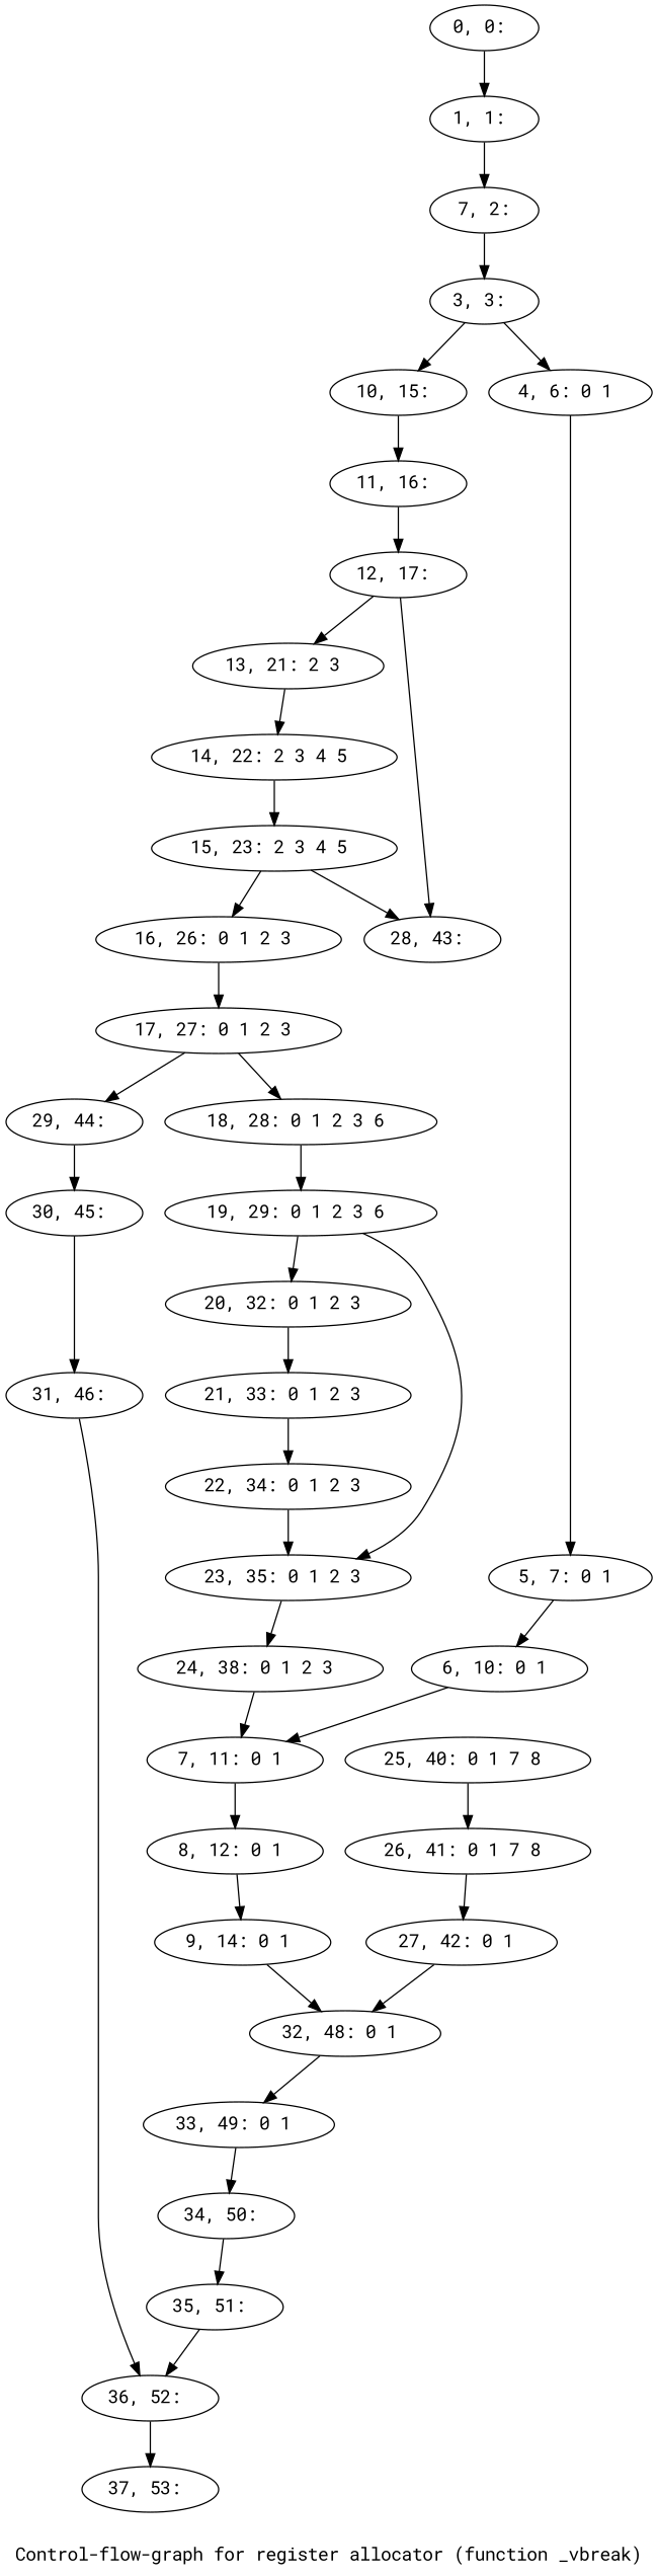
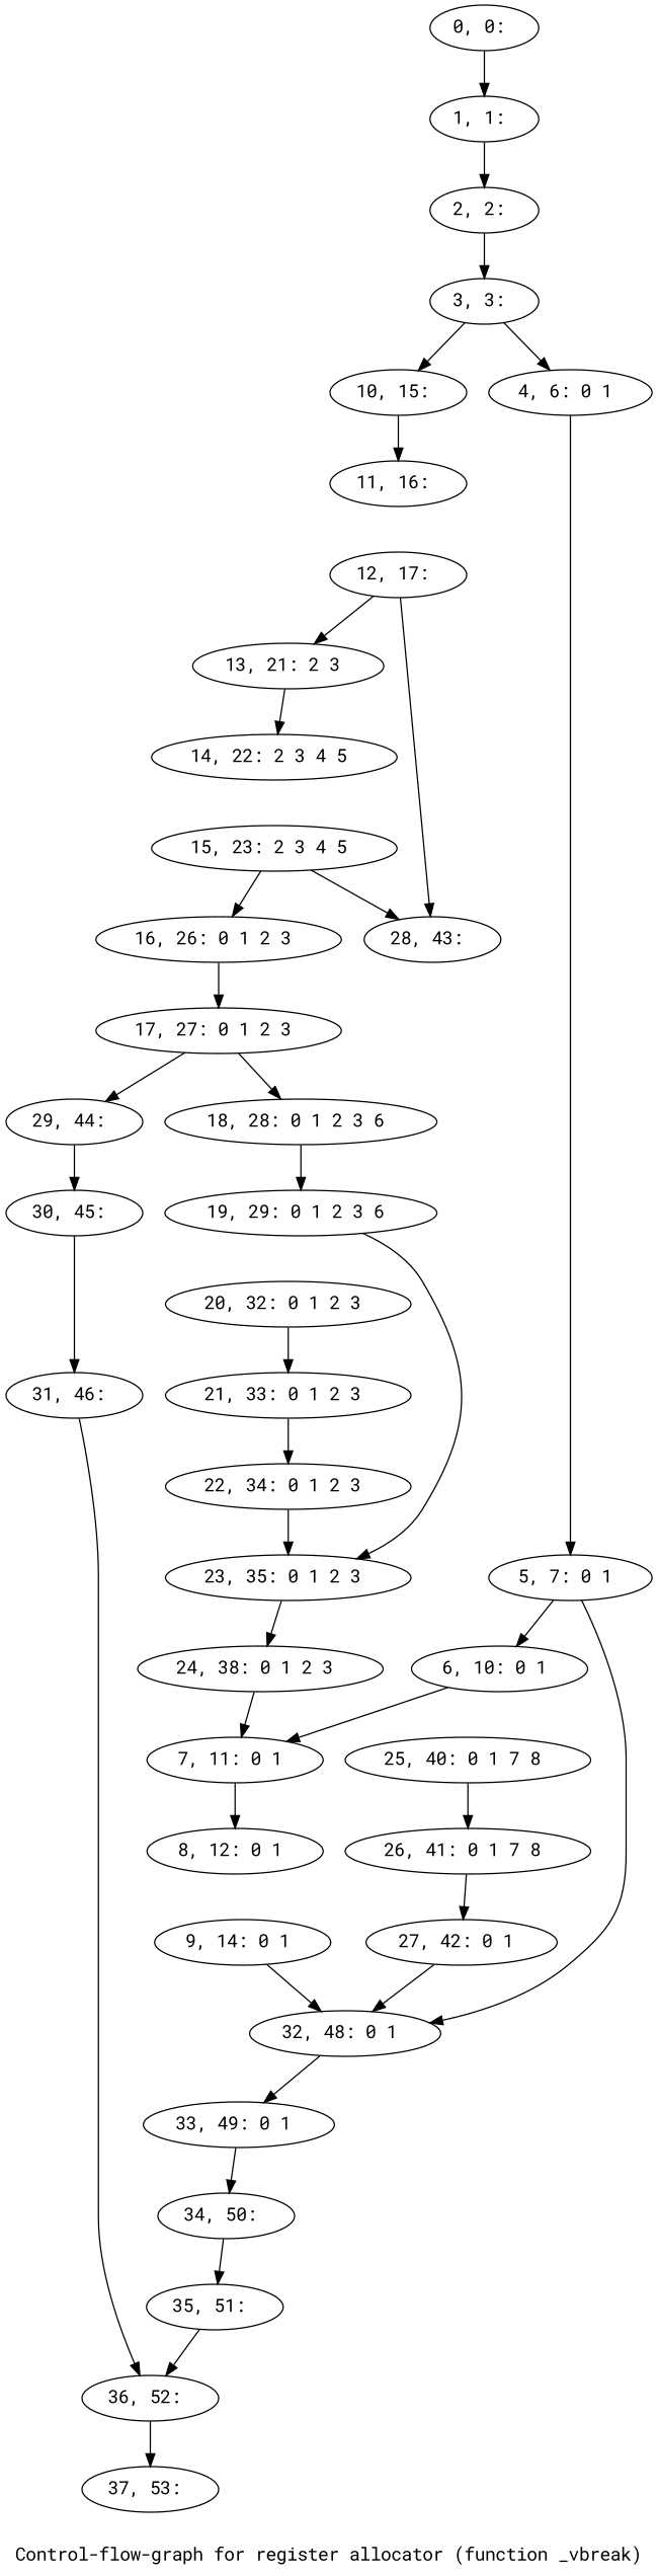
  digraph {
    fontname="Roboto Mono"
    label="Control-flow-graph for register allocator (function _vbreak)"
    node [fontname="Roboto Mono"]
    edge [fontname="Roboto Mono"]
    n1 [label="0, 0: "]
    n2 [label="1, 1: "]
-   n3 [label="7, 2:"]
+   n3 [label="2, 2: "]
    n4 [label="3, 3: "]
    n5 [label="4, 6: 0 1 "]
    n6 [label="10, 15: "]
    n7 [label="5, 7: 0 1 "]
    n8 [label="11, 16: "]
    n9 [label="6, 10: 0 1 "]
    n10 [label="32, 48: 0 1 "]
    n11 [label="7, 11: 0 1 "]
    n12 [label="33, 49: 0 1 "]
    n13 [label="8, 12: 0 1 "]
    n14 [label="9, 14: 0 1 "]
    n15 [label="12, 17: "]
    n16 [label="13, 21: 2 3 "]
    n17 [label="28, 43: "]
    n18 [label="14, 22: 2 3 4 5 "]
    n19 [label="15, 23: 2 3 4 5 "]
    n20 [label="16, 26: 0 1 2 3 "]
    n21 [label="17, 27: 0 1 2 3 "]
    n22 [label="18, 28: 0 1 2 3 6 "]
    n23 [label="29, 44: "]
    n24 [label="19, 29: 0 1 2 3 6 "]
    n25 [label="20, 32: 0 1 2 3 "]
    n26 [label="23, 35: 0 1 2 3 "]
    n27 [label="21, 33: 0 1 2 3 "]
    n28 [label="24, 38: 0 1 2 3 "]
    n29 [label="22, 34: 0 1 2 3 "]
    n30 [label="25, 40: 0 1 7 8 "]
    n31 [label="26, 41: 0 1 7 8 "]
    n32 [label="27, 42: 0 1 "]
    n33 [label="30, 45: "]
    n34 [label="31, 46: "]
    n35 [label="36, 52: "]
    n36 [label="37, 53: "]
    n37 [label="34, 50: "]
    n38 [label="35, 51: "]
    n1 -> n2
    n2 -> n3
    n3 -> n4
    n4 -> n5
    n4 -> n6
    n5 -> n7
    n6 -> n8
    n7 -> n9
-   n8 -> n15
+   n7 -> n10
    n9 -> n11
    n10 -> n12
    n11 -> n13
    n12 -> n37
-   n13 -> n14
    n14 -> n10
    n15 -> n16
    n15 -> n17
    n16 -> n18
-   n18 -> n19
    n19 -> n17
    n19 -> n20
    n20 -> n21
    n21 -> n22
    n21 -> n23
    n22 -> n24
    n23 -> n33
-   n24 -> n25
    n24 -> n26
    n25 -> n27
    n26 -> n28
    n27 -> n29
    n28 -> n11
    n29 -> n26
    n30 -> n31
    n31 -> n32
    n32 -> n10
    n33 -> n34
    n34 -> n35
    n35 -> n36
    n37 -> n38
    n38 -> n35
  }
